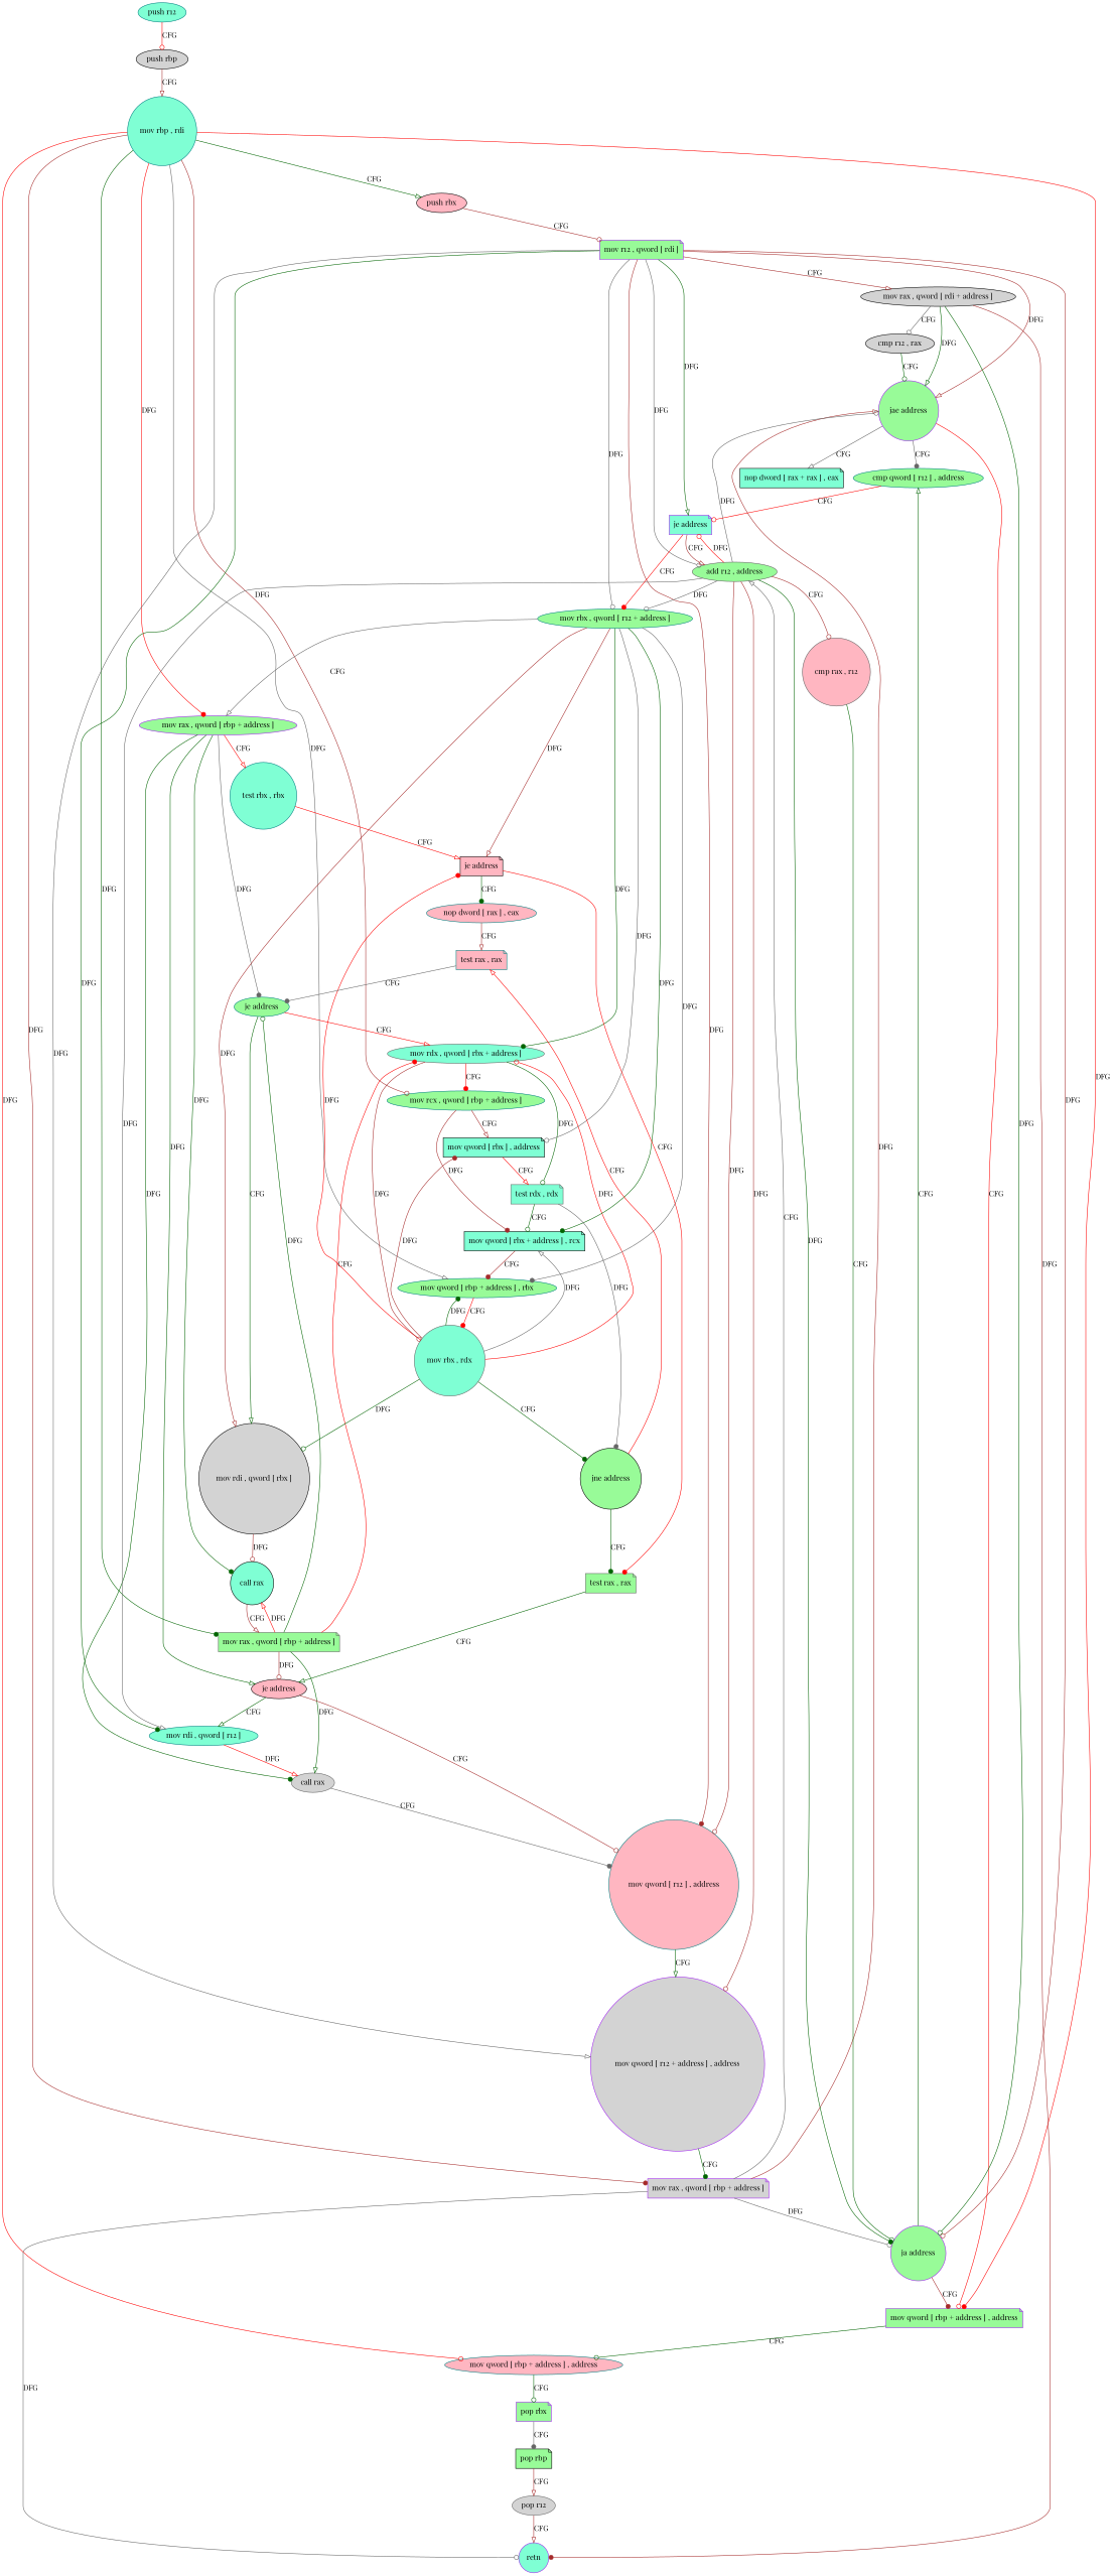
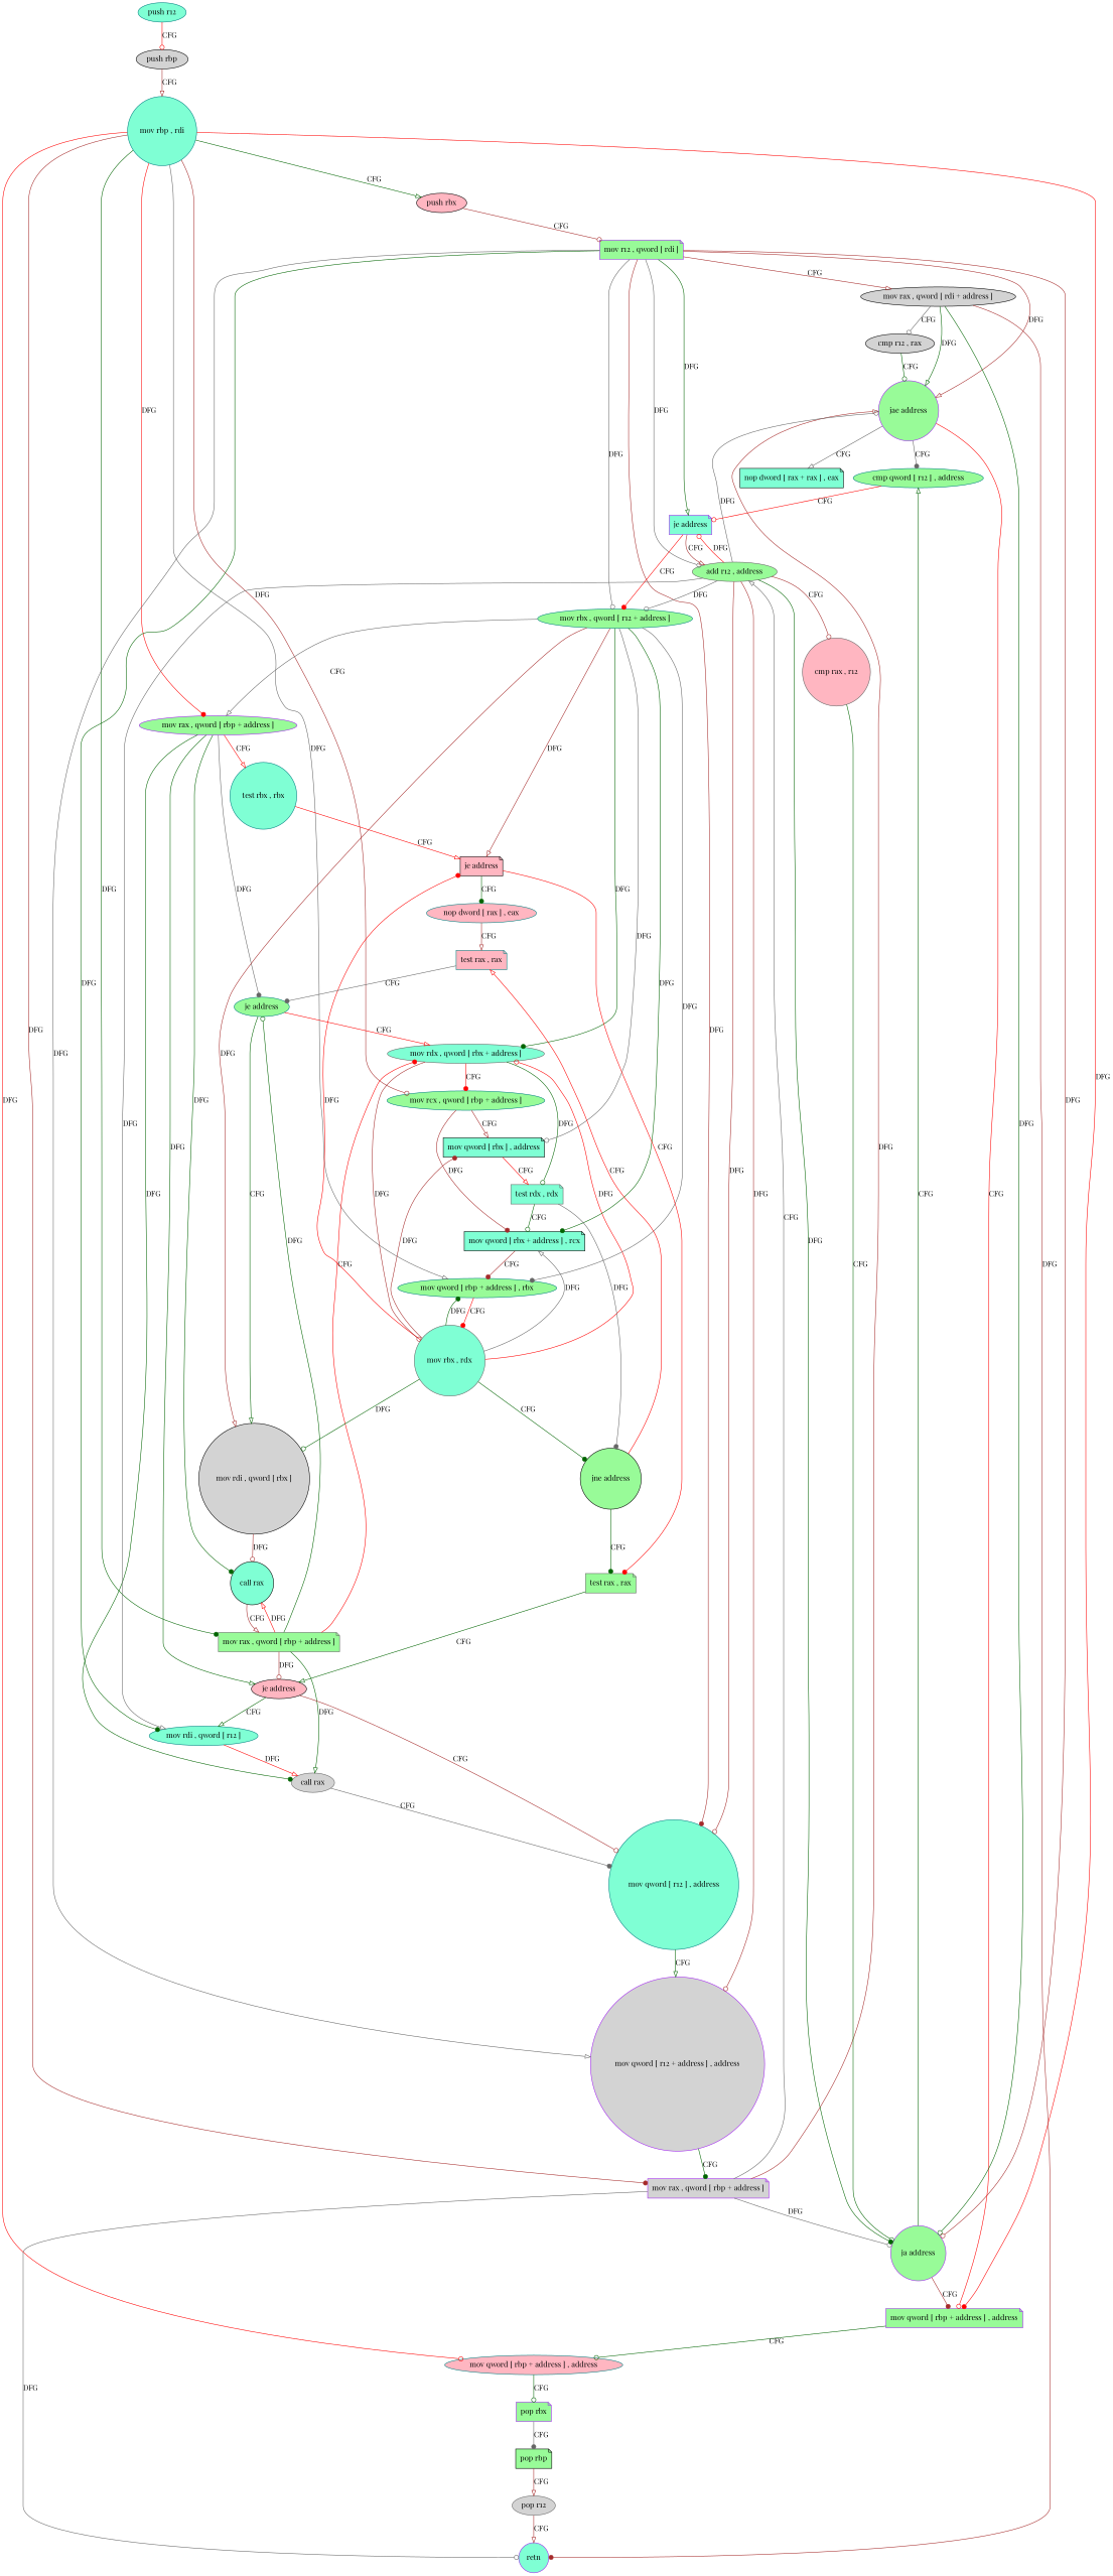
  digraph {
    fontname="Playfair Display"
    node [color=teal fillcolor=palegreen fontname="Playfair Display" shape=ellipse style=filled]
    edge [arrowhead=onormal color=darkgreen fontname="Playfair Display"]
    n1 [fillcolor=aquamarine label="push r12"]
    n2 [color=black fillcolor=lightgrey label="push rbp"]
    n3 [fillcolor=aquamarine label="mov rbp , rdi" shape=circle]
    n4 [color=black fillcolor=lightpink label="push rbx"]
    n5 [color=purple label="mov qword [ rbp + address ] , address" shape=note]
    n6 [fillcolor=lightpink label="mov qword [ rbp + address ] , address"]
    n7 [color=purple label="mov rax , qword [ rbp + address ]"]
    n8 [color=purple fillcolor=lightgrey label="mov rax , qword [ rbp + address ]" shape=note]
    n9 [label="mov rcx , qword [ rbp + address ]"]
    n10 [label="mov qword [ rbp + address ] , rbx"]
    n11 [color=gray40 label="mov rax , qword [ rbp + address ]" shape=note]
    n12 [color=purple label="mov r12 , qword [ rdi ]" shape=note]
    n13 [color=purple label="pop rbx" shape=note]
    n14 [fillcolor=aquamarine label="test rbx , rbx" shape=circle]
    n15 [color=black fillcolor=lightpink label="je address"]
    n16 [color=gray40 fillcolor=lightgrey label="call rax"]
    n17 [color=black fillcolor=aquamarine label="call rax" shape=circle]
    n18 [label="je address"]
    n19 [color=purple label="jae address" shape=circle]
    n20 [color=gray40 label="add r12 , address"]
    n21 [color=purple label="ja address" shape=circle]
    n22 [color=purple fillcolor=aquamarine label=retn shape=circle]
    n23 [color=black fillcolor=aquamarine label="mov qword [ rbx ] , address" shape=note]
    n24 [color=black fillcolor=aquamarine label="mov qword [ rbx + address ] , rcx" shape=note]
    n25 [color=gray40 fillcolor=aquamarine label="mov rbx , rdx" shape=circle]
    n26 [color=gray40 fillcolor=aquamarine label="mov rdx , qword [ rbx + address ]"]
    n27 [color=black fillcolor=lightgrey label="mov rax , qword [ rdi + address ]"]
    n28 [label="mov rbx , qword [ r12 + address ]"]
    n29 [color=purple fillcolor=aquamarine label="je address" shape=note]
-   n30 [fillcolor=lightpink label="mov qword [ r12 ] , address" shape=circle]
+   n30 [fillcolor=aquamarine label="mov qword [ r12 ] , address" shape=circle]
    n31 [fillcolor=aquamarine label="mov rdi , qword [ r12 ]"]
    n32 [color=purple fillcolor=lightgrey label="mov qword [ r12 + address ] , address" shape=circle]
    n33 [color=black fillcolor=lightgrey label="cmp r12 , rax"]
    n34 [color=black fillcolor=aquamarine label="nop dword [ rax + rax ] , eax" shape=note]
    n35 [label="cmp qword [ r12 ] , address"]
    n36 [color=gray40 fillcolor=lightpink label="cmp rax , r12" shape=circle]
    n37 [color=black fillcolor=lightpink label="je address" shape=note]
    n38 [color=black fillcolor=lightgrey label="mov rdi , qword [ rbx ]" shape=circle]
    n39 [color=black label="pop rbp" shape=note]
    n40 [color=gray40 fillcolor=lightgrey label="pop r12"]
    n41 [color=gray40 label="test rax , rax" shape=note]
    n42 [fillcolor=lightpink label="nop dword [ rax ] , eax"]
    n43 [color=gray40 fillcolor=aquamarine label="test rdx , rdx" shape=note]
    n44 [fillcolor=lightpink label="test rax , rax" shape=note]
    n45 [color=black label="jne address" shape=circle]
    n1 -> n2 [arrowhead=odot color=red label=CFG]
    n2 -> n3 [color=brown label=CFG]
    n3 -> n4 [label=CFG]
    n3 -> n5 [arrowhead=dot color=red label=DFG]
    n3 -> n6 [arrowhead=odot color=red label=DFG]
    n3 -> n7 [arrowhead=dot color=red label=DFG]
    n3 -> n8 [arrowhead=dot color=brown label=DFG]
    n3 -> n9 [arrowhead=odot color=brown label=DFG]
    n3 -> n10 [color=gray40 label=DFG]
    n3 -> n11 [arrowhead=dot label=DFG]
    n4 -> n12 [arrowhead=odot color=brown label=CFG]
    n5 -> n6 [arrowhead=odot label=CFG]
    n6 -> n13 [arrowhead=odot label=CFG]
    n7 -> n14 [color=red label=CFG]
    n7 -> n15 [label=DFG]
    n7 -> n16 [arrowhead=dot label=DFG]
    n7 -> n17 [arrowhead=dot label=DFG]
    n7 -> n18 [arrowhead=dot color=gray40 label=DFG]
    n8 -> n19 [color=brown label=DFG]
    n8 -> n20 [color=gray40 label=CFG]
    n8 -> n21 [arrowhead=odot color=gray40 label=DFG]
    n8 -> n22 [arrowhead=odot color=gray40 label=DFG]
    n9 -> n23 [color=brown label=CFG]
    n9 -> n24 [arrowhead=dot color=brown label=DFG]
    n10 -> n25 [arrowhead=dot color=red label=CFG]
    n11 -> n15 [arrowhead=odot color=brown label=DFG]
    n11 -> n16 [label=DFG]
    n11 -> n17 [color=red label=DFG]
    n11 -> n18 [arrowhead=odot label=DFG]
    n11 -> n26 [arrowhead=dot color=red label=CFG]
    n12 -> n19 [color=brown label=DFG]
    n12 -> n20 [arrowhead=odot color=gray40 label=DFG]
    n12 -> n21 [arrowhead=odot color=brown label=DFG]
    n12 -> n27 [color=brown label=CFG]
    n12 -> n28 [arrowhead=odot color=gray40 label=DFG]
    n12 -> n29 [label=DFG]
    n12 -> n30 [arrowhead=dot color=brown label=DFG]
    n12 -> n31 [arrowhead=dot label=DFG]
    n12 -> n32 [color=gray40 label=DFG]
    n13 -> n39 [arrowhead=dot color=gray40 label=CFG]
    n14 -> n37 [color=red label=CFG]
    n15 -> n30 [arrowhead=odot color=brown label=CFG]
    n15 -> n31 [label=CFG]
    n16 -> n30 [arrowhead=dot color=gray40 label=CFG]
    n17 -> n11 [color=brown label=CFG]
    n18 -> n26 [color=red label=CFG]
    n18 -> n38 [label=CFG]
    n19 -> n5 [arrowhead=odot color=red label=CFG]
    n19 -> n34 [color=gray40 label=CFG]
    n19 -> n35 [arrowhead=dot color=gray40 label=CFG]
    n20 -> n19 [arrowhead=odot color=gray40 label=DFG]
    n20 -> n21 [arrowhead=dot label=DFG]
    n20 -> n28 [arrowhead=odot color=gray40 label=DFG]
    n20 -> n29 [arrowhead=odot color=red label=DFG]
    n20 -> n30 [arrowhead=odot color=brown label=DFG]
    n20 -> n31 [color=gray40 label=DFG]
    n20 -> n32 [arrowhead=odot color=brown label=DFG]
    n20 -> n36 [arrowhead=odot color=brown label=CFG]
    n21 -> n5 [arrowhead=dot color=brown label=CFG]
    n21 -> n35 [label=CFG]
    n23 -> n43 [color=red label=CFG]
    n24 -> n10 [arrowhead=dot color=brown label=CFG]
    n25 -> n10 [arrowhead=dot label=DFG]
    n25 -> n23 [arrowhead=dot color=brown label=DFG]
    n25 -> n24 [color=gray40 label=DFG]
    n25 -> n26 [arrowhead=odot color=red label=DFG]
    n25 -> n37 [arrowhead=dot color=red label=DFG]
    n25 -> n38 [arrowhead=odot label=DFG]
    n25 -> n45 [arrowhead=dot label=CFG]
    n26 -> n9 [arrowhead=dot color=red label=CFG]
    n26 -> n25 [arrowhead=odot color=brown label=DFG]
    n26 -> n43 [arrowhead=odot label=DFG]
    n27 -> n19 [label=DFG]
    n27 -> n21 [arrowhead=odot label=DFG]
    n27 -> n22 [arrowhead=dot color=brown label=DFG]
    n27 -> n33 [arrowhead=odot color=gray40 label=CFG]
    n28 -> n7 [color=gray40 label=CFG]
    n28 -> n10 [arrowhead=dot color=gray40 label=DFG]
    n28 -> n23 [arrowhead=odot color=gray40 label=DFG]
    n28 -> n24 [arrowhead=dot label=DFG]
    n28 -> n26 [arrowhead=dot label=DFG]
    n28 -> n37 [color=brown label=DFG]
    n28 -> n38 [color=brown label=DFG]
    n29 -> n20 [color=brown label=CFG]
    n29 -> n28 [arrowhead=dot color=red label=CFG]
    n30 -> n32 [label=CFG]
    n31 -> n16 [color=red label=DFG]
    n32 -> n8 [arrowhead=dot label=CFG]
    n33 -> n19 [arrowhead=odot label=CFG]
    n35 -> n29 [arrowhead=odot color=red label=CFG]
    n36 -> n21 [arrowhead=odot label=CFG]
    n37 -> n41 [arrowhead=dot color=red label=CFG]
    n37 -> n42 [arrowhead=dot label=CFG]
    n38 -> n17 [arrowhead=odot color=brown label=DFG]
    n39 -> n40 [color=brown label=CFG]
    n40 -> n22 [color=brown label=CFG]
    n41 -> n15 [label=CFG]
    n42 -> n44 [color=brown label=CFG]
    n43 -> n24 [arrowhead=odot label=CFG]
    n43 -> n45 [arrowhead=dot color=gray40 label=DFG]
    n44 -> n18 [arrowhead=dot color=gray40 label=CFG]
    n45 -> n41 [arrowhead=dot label=CFG]
    n45 -> n44 [color=red label=CFG]
  }
